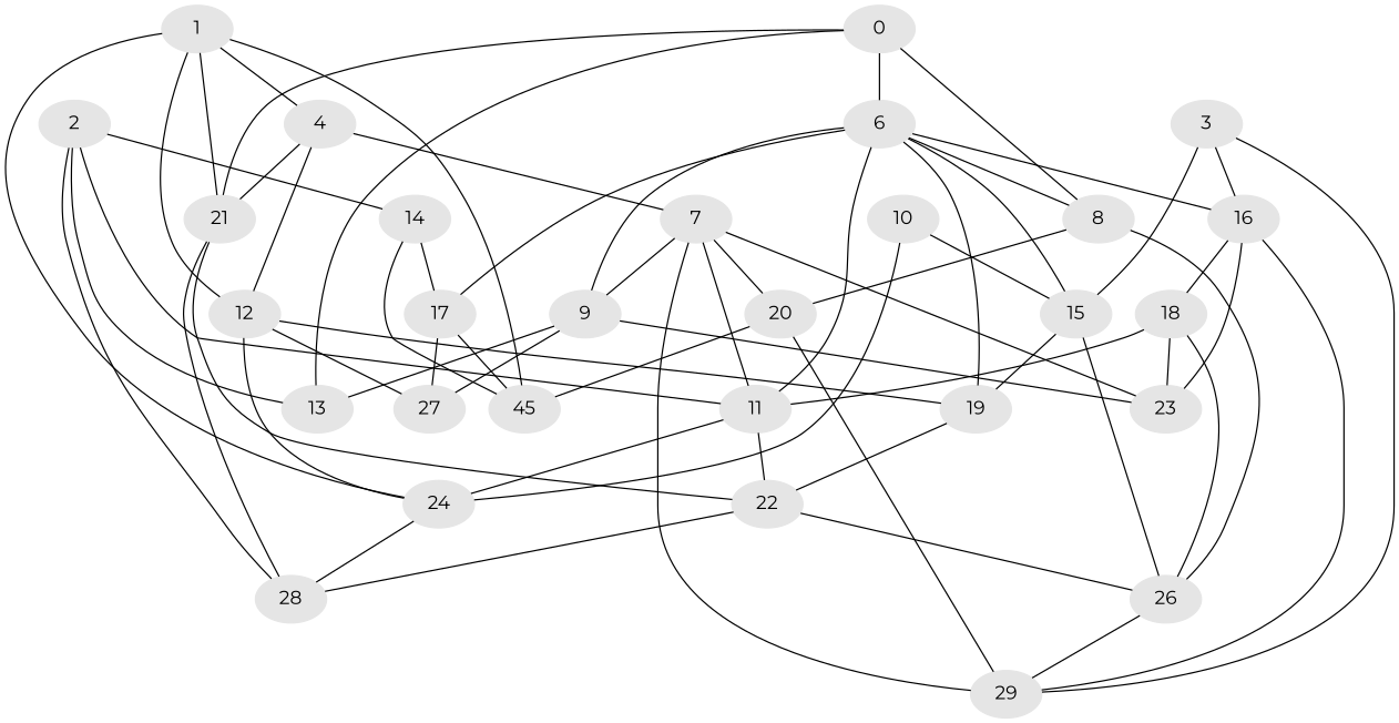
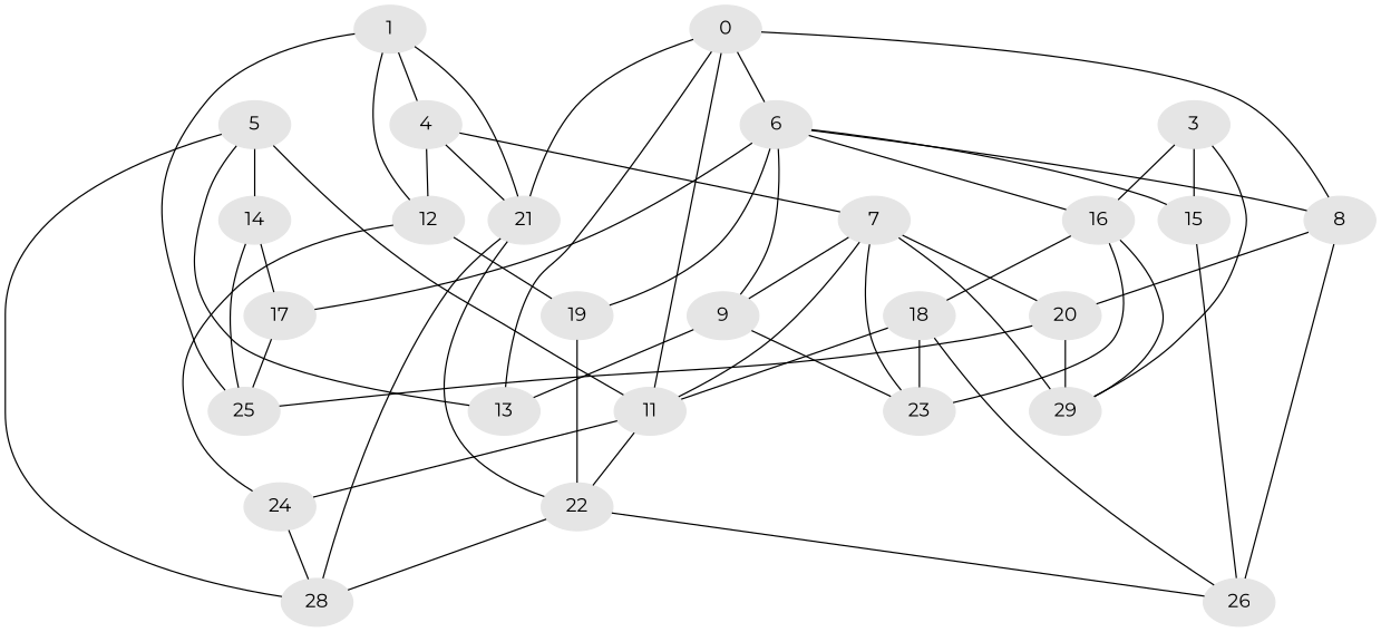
  graph {
    fontname=Montserrat
    node [color=gray90 fontname=Montserrat style=filled]
    edge [fontname=Montserrat weight=1.0]
    1
    4
    12
    21
    24
-   25 [label=45]
+   25
    7
    19
-   27
    28
    22
    n12 [label=0]
    13
    6
    8
    11
    15
    16
    9
    17
    20
    26
    3
    29
    23
    18
-   5 [label=2]
+   5
    14
-   10
    1 -- 4
    1 -- 12
    1 -- 21 [weight=2.0]
-   1 -- 24
    1 -- 25 [weight=2.0]
    4 -- 12
    4 -- 21
    4 -- 7
    12 -- 24
    12 -- 19
-   12 -- 27 [weight=2.0]
    21 -- 28
    21 -- 22
    24 -- 28
    7 -- 11
    7 -- 9
    7 -- 20
    7 -- 29
    7 -- 23
    19 -- 22 [weight=2.0]
    22 -- 28
    22 -- 26
    n12 -- 21
    n12 -- 13
    n12 -- 6
    n12 -- 8 [weight=2.0]
-   6 -- 11
+   n12 -- 11
    6 -- 19
    6 -- 8
    6 -- 15
    6 -- 16
    6 -- 9
    6 -- 17 [weight=2.0]
    8 -- 20
    8 -- 26 [weight=2.0]
    11 -- 24
    11 -- 22
-   15 -- 19 [weight=2.0]
    15 -- 26
    16 -- 29
    16 -- 23 [weight=2.0]
    16 -- 18
-   9 -- 27 [weight=2.0]
    9 -- 13
    9 -- 23
    17 -- 25
-   17 -- 27 [weight=2.0]
    20 -- 25 [weight=2.0]
    20 -- 29 [weight=2.0]
-   26 -- 29
    3 -- 15 [weight=2.0]
    3 -- 16
    3 -- 29
    18 -- 11 [weight=2.0]
    18 -- 26
    18 -- 23 [weight=2.0]
    5 -- 28
    5 -- 13
    5 -- 11 [weight=2.0]
    5 -- 14 [weight=2.0]
    14 -- 25
    14 -- 17
-   10 -- 24 [weight=2.0]
-   10 -- 15 [weight=2.0]
  }
